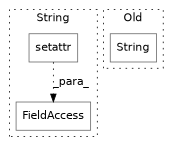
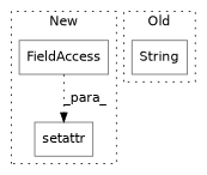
  digraph {
    fontname="DejaVu Sans"
    node [a=32 shape=box color=gray40 fontname="DejaVu Sans"]
    n1 [l="8,1" label=setattr s="2305,2442"]
    n2 [a=22 l=27 label=FieldAccess s=2313]
    n3 [l="7,1" label=String s="3471,3502"]
    subgraph cluster_1 {
-     label=String
+     label=New
      style=dotted
      n1
      n2
    }
    subgraph cluster_2 {
      label=Old
      style=dotted
      n3
    }
-   n1 -> n2 [label=_para_ style=dotted fontname="DejaVu Sans"]
+   n2 -> n1 [label=_para_ style=dotted fontname="DejaVu Sans"]
  }
